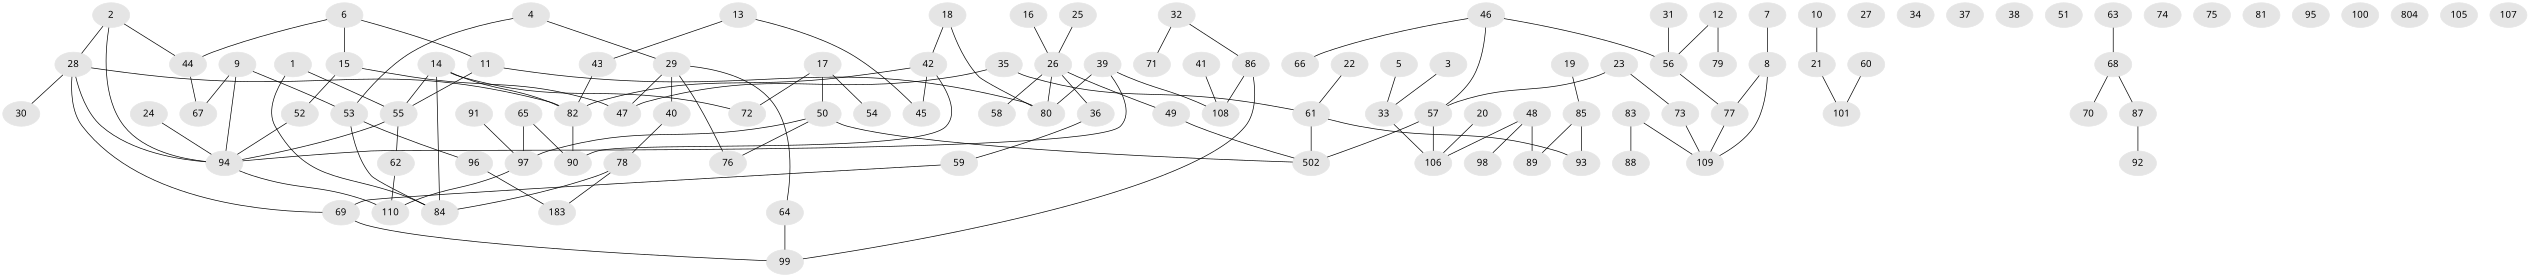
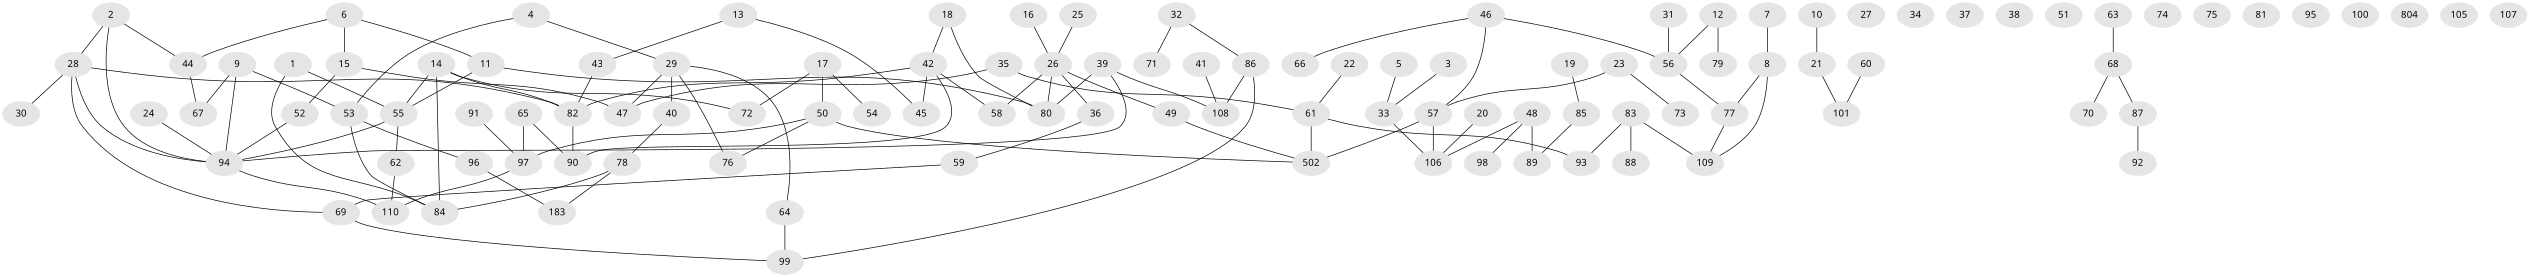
  graph {
    fontname="Noto Sans"
    node [color=gray90 fontname="Noto Sans" style=filled]
    edge [fontname="Noto Sans"]
    1
    55
    84
    94
    62
    2
    28
    44
    82
    30
    69
    67
    110
    3
    33
    106
    4
    29
    53
    47
    40
    64
    76
    96
    5
    6
    11
    15
    80
    52
    7
    8
    77
    109
    9
    10
    21
    101
    12
    56
    79
    13
    43
    45
    14
    72
    90
    16
    26
    36
    49
    58
    17
    50
    54
    n56 [label=502]
    97
    18
    42
    19
    85
    89
    93
    20
    22
    61
    23
    57
    73
    24
    25
    59
    27
    99
    78
    31
    32
    71
    86
    108
    34
    35
    37
    38
    39
    n86 [label=183]
    41
    46
    66
    48
    98
    51
    60
    63
    68
    70
    87
    65
    92
    74
    75
    81
    83
    88
    91
    95
    100
    n108 [label=804]
    105
    107
    1 -- 55
    1 -- 84
    55 -- 94
    55 -- 62
    94 -- 110
    62 -- 110
    2 -- 94
    2 -- 28
    2 -- 44
    28 -- 94
    28 -- 82
    28 -- 30
    28 -- 69
    44 -- 67
    82 -- 90
    69 -- 99
    3 -- 33
    33 -- 106
    4 -- 29
    4 -- 53
    29 -- 47
    29 -- 40
    29 -- 64
    29 -- 76
    53 -- 84
    53 -- 96
    40 -- 78
    64 -- 99
    96 -- n86
    5 -- 33
    6 -- 44
    6 -- 11
    6 -- 15
    11 -- 55
    11 -- 80
    15 -- 47
    15 -- 52
    52 -- 94
    7 -- 8
    8 -- 77
    8 -- 109
    77 -- 109
    9 -- 94
    9 -- 67
    9 -- 53
    10 -- 21
    21 -- 101
    12 -- 56
    12 -- 79
    56 -- 77
    13 -- 43
    13 -- 45
    43 -- 82
    14 -- 55
    14 -- 84
    14 -- 82
    14 -- 72
    16 -- 26
    26 -- 80
    26 -- 36
    26 -- 49
    26 -- 58
    36 -- 59
    49 -- n56
    17 -- 72
    17 -- 50
    17 -- 54
    50 -- 76
    50 -- n56
    50 -- 97
    97 -- 110
    18 -- 80
    18 -- 42
    42 -- 82
    42 -- 45
    42 -- 90
+   42 -- 58
    19 -- 85
    85 -- 89
-   85 -- 93
+   83 -- 93
    20 -- 106
    22 -- 61
    61 -- n56
    61 -- 93
    23 -- 57
    23 -- 73
    57 -- 106
    57 -- n56
-   73 -- 109
    24 -- 94
    25 -- 26
    59 -- 69
    78 -- 84
    78 -- n86
    31 -- 56
    32 -- 71
    32 -- 86
    86 -- 99
    86 -- 108
    35 -- 47
    35 -- 61
    39 -- 94
    39 -- 80
    39 -- 108
    41 -- 108
    46 -- 56
    46 -- 57
    46 -- 66
    48 -- 106
    48 -- 89
    48 -- 98
    60 -- 101
    63 -- 68
    68 -- 70
    68 -- 87
    87 -- 92
    65 -- 90
    65 -- 97
    83 -- 109
    83 -- 88
    91 -- 97
  }
